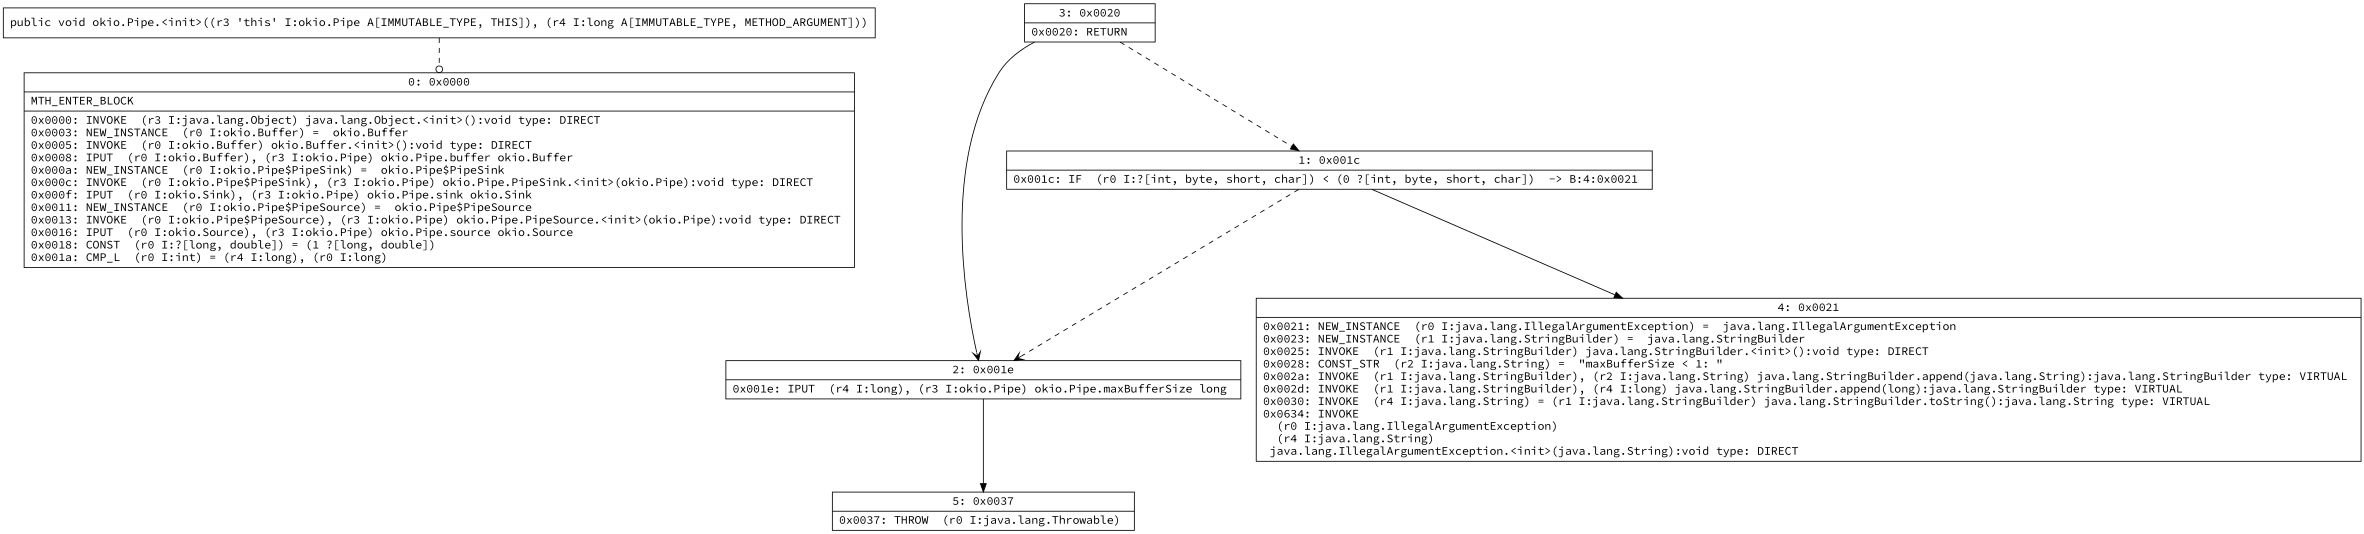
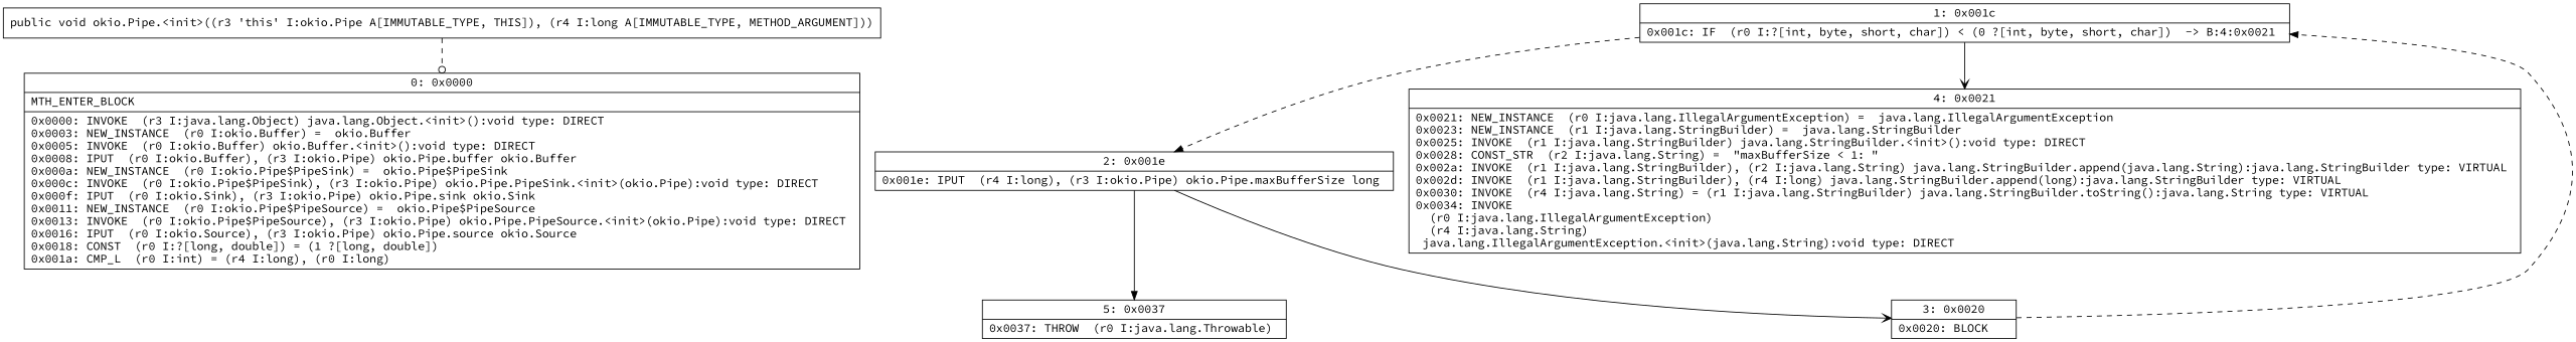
  digraph {
    fontname="Source Code Pro"
    node [fontname="Source Code Pro" shape=record]
    edge [arrowhead=vee fontname="Source Code Pro" style=dashed]
    n1 [label="{0\:\ 0x0000|MTH_ENTER_BLOCK\l|0x0000: INVOKE  (r3 I:java.lang.Object) java.lang.Object.\<init\>():void type: DIRECT \l0x0003: NEW_INSTANCE  (r0 I:okio.Buffer) =  okio.Buffer \l0x0005: INVOKE  (r0 I:okio.Buffer) okio.Buffer.\<init\>():void type: DIRECT \l0x0008: IPUT  (r0 I:okio.Buffer), (r3 I:okio.Pipe) okio.Pipe.buffer okio.Buffer \l0x000a: NEW_INSTANCE  (r0 I:okio.Pipe$PipeSink) =  okio.Pipe$PipeSink \l0x000c: INVOKE  (r0 I:okio.Pipe$PipeSink), (r3 I:okio.Pipe) okio.Pipe.PipeSink.\<init\>(okio.Pipe):void type: DIRECT \l0x000f: IPUT  (r0 I:okio.Sink), (r3 I:okio.Pipe) okio.Pipe.sink okio.Sink \l0x0011: NEW_INSTANCE  (r0 I:okio.Pipe$PipeSource) =  okio.Pipe$PipeSource \l0x0013: INVOKE  (r0 I:okio.Pipe$PipeSource), (r3 I:okio.Pipe) okio.Pipe.PipeSource.\<init\>(okio.Pipe):void type: DIRECT \l0x0016: IPUT  (r0 I:okio.Source), (r3 I:okio.Pipe) okio.Pipe.source okio.Source \l0x0018: CONST  (r0 I:?[long, double]) = (1 ?[long, double]) \l0x001a: CMP_L  (r0 I:int) = (r4 I:long), (r0 I:long) \l}"]
    n2 [label="{1\:\ 0x001c|0x001c: IF  (r0 I:?[int, byte, short, char]) \< (0 ?[int, byte, short, char])  \-\> B:4:0x0021 \l}"]
    n3 [label="{2\:\ 0x001e|0x001e: IPUT  (r4 I:long), (r3 I:okio.Pipe) okio.Pipe.maxBufferSize long \l}"]
-   n4 [label="{4\:\ 0x0021|0x0021: NEW_INSTANCE  (r0 I:java.lang.IllegalArgumentException) =  java.lang.IllegalArgumentException \l0x0023: NEW_INSTANCE  (r1 I:java.lang.StringBuilder) =  java.lang.StringBuilder \l0x0025: INVOKE  (r1 I:java.lang.StringBuilder) java.lang.StringBuilder.\<init\>():void type: DIRECT \l0x0028: CONST_STR  (r2 I:java.lang.String) =  \"maxBufferSize \< 1: \" \l0x002a: INVOKE  (r1 I:java.lang.StringBuilder), (r2 I:java.lang.String) java.lang.StringBuilder.append(java.lang.String):java.lang.StringBuilder type: VIRTUAL \l0x002d: INVOKE  (r1 I:java.lang.StringBuilder), (r4 I:long) java.lang.StringBuilder.append(long):java.lang.StringBuilder type: VIRTUAL \l0x0030: INVOKE  (r4 I:java.lang.String) = (r1 I:java.lang.StringBuilder) java.lang.StringBuilder.toString():java.lang.String type: VIRTUAL \l0x0634: INVOKE  \l  (r0 I:java.lang.IllegalArgumentException)\l  (r4 I:java.lang.String)\l java.lang.IllegalArgumentException.\<init\>(java.lang.String):void type: DIRECT \l}"]
-   n5 [label="{3\:\ 0x0020|0x0020: RETURN   \l}"]
+   n4 [label="{4\:\ 0x0021|0x0021: NEW_INSTANCE  (r0 I:java.lang.IllegalArgumentException) =  java.lang.IllegalArgumentException \l0x0023: NEW_INSTANCE  (r1 I:java.lang.StringBuilder) =  java.lang.StringBuilder \l0x0025: INVOKE  (r1 I:java.lang.StringBuilder) java.lang.StringBuilder.\<init\>():void type: DIRECT \l0x0028: CONST_STR  (r2 I:java.lang.String) =  \"maxBufferSize \< 1: \" \l0x002a: INVOKE  (r1 I:java.lang.StringBuilder), (r2 I:java.lang.String) java.lang.StringBuilder.append(java.lang.String):java.lang.StringBuilder type: VIRTUAL \l0x002d: INVOKE  (r1 I:java.lang.StringBuilder), (r4 I:long) java.lang.StringBuilder.append(long):java.lang.StringBuilder type: VIRTUAL \l0x0030: INVOKE  (r4 I:java.lang.String) = (r1 I:java.lang.StringBuilder) java.lang.StringBuilder.toString():java.lang.String type: VIRTUAL \l0x0034: INVOKE  \l  (r0 I:java.lang.IllegalArgumentException)\l  (r4 I:java.lang.String)\l java.lang.IllegalArgumentException.\<init\>(java.lang.String):void type: DIRECT \l}"]
+   n5 [label="{3\:\ 0x0020|0x0020: BLOCK   \l}"]
    n6 [label="{5\:\ 0x0037|0x0037: THROW  (r0 I:java.lang.Throwable) \l}"]
    n7 [label="{public void okio.Pipe.\<init\>((r3 'this' I:okio.Pipe A[IMMUTABLE_TYPE, THIS]), (r4 I:long A[IMMUTABLE_TYPE, METHOD_ARGUMENT])) }"]
-   n2 -> n3
-   n2 -> n4 [arrowhead=normal style=solid]
-   n5 -> n3 [style=solid]
+   n2 -> n3 [arrowhead=normal]
+   n2 -> n4 [style=solid]
+   n3 -> n5 [style=solid]
    n3 -> n6 [arrowhead=normal style=solid]
    n5 -> n2 [arrowhead=normal]
    n7 -> n1 [arrowhead=odot]
  }
